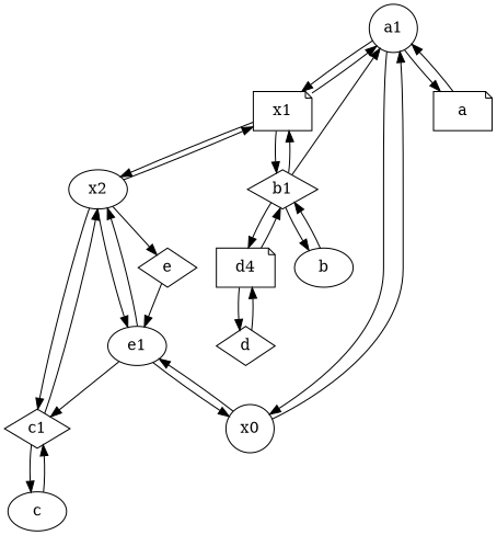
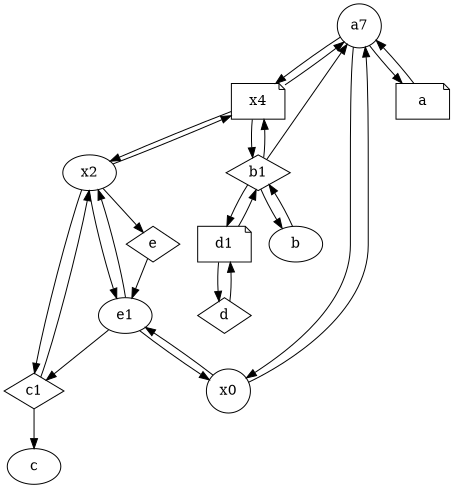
  digraph {
    node [shape=ellipse]
-   a1 [shape=circle]
-   x1 [shape=note]
+   a1 [shape=circle label=a7]
+   x1 [shape=note label=x4]
    x0 [shape=circle]
    a [shape=note]
    x2
    b1 [shape=diamond]
    c1 [shape=diamond]
    e1
    e [shape=diamond]
    b
-   d1 [shape=note label=d4]
+   d1 [shape=note]
    c
    d [shape=diamond]
    a1 -> x1
    a1 -> x0
    a1 -> a
    x1 -> a1
    x1 -> x2
    x1 -> b1
    x0 -> a1
    x0 -> e1
    a -> a1
    x2 -> x1
    x2 -> c1
    x2 -> e1
    x2 -> e
    b1 -> a1
    b1 -> x1
    b1 -> b
    b1 -> d1
    c1 -> x2
    c1 -> c
    e1 -> x0
    e1 -> x2
    e1 -> c1
    e -> e1
    b -> b1
    d1 -> b1
    d1 -> d
-   c -> c1
    d -> d1
  }
